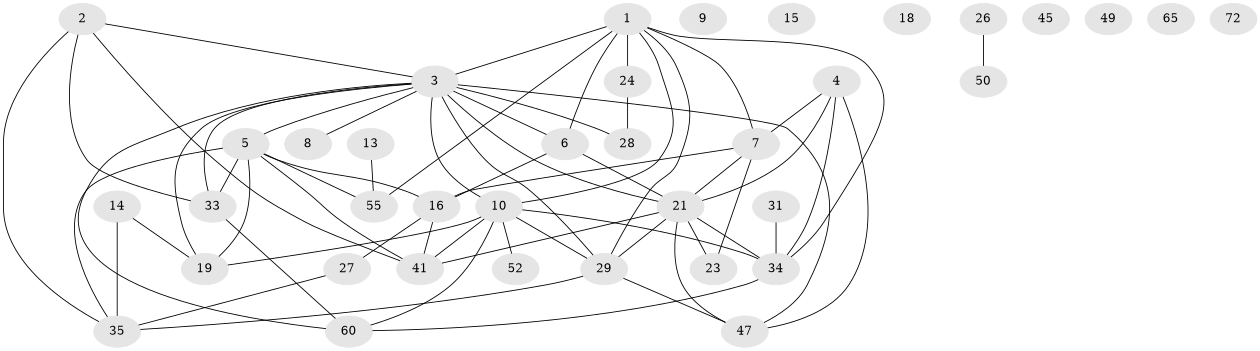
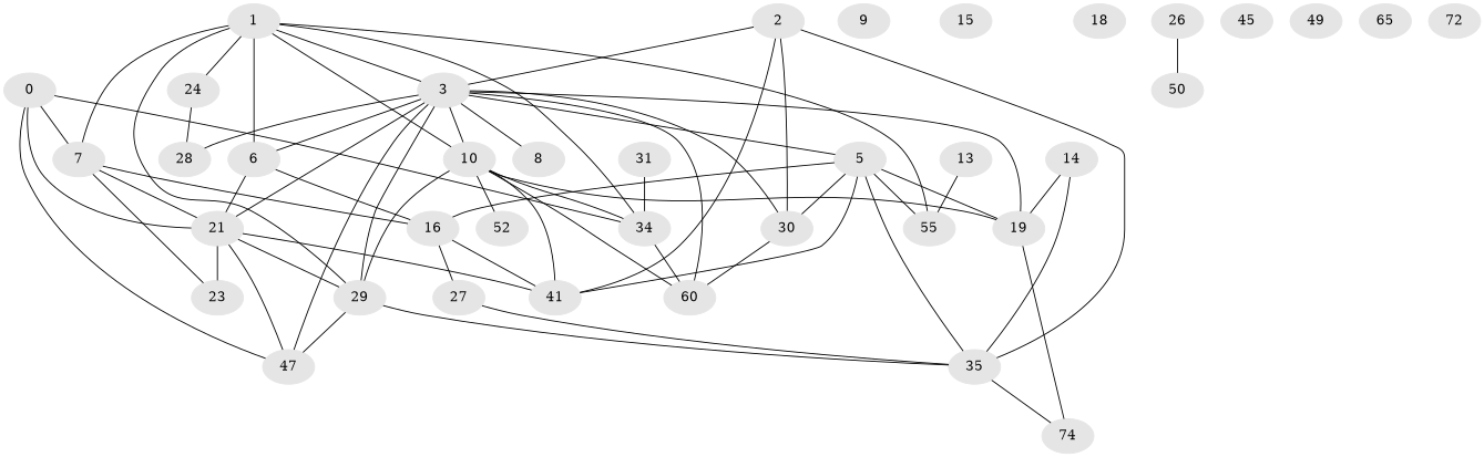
  graph {
    node [color=gray90 style=filled]
    1 [super="+35+51+25"]
    3 [super="+22"]
    6 [super="+17+38"]
    7 [super="+53"]
    10 [super="+36+11"]
    29 [super="+42"]
    34 [super="+75"]
    55
    24
-   30 [label=33]
+   30
    5 [super="+33"]
    8
    19
    21 [super="+48+66+54+57"]
    28
    47
    60 [super="+68"]
-   4 [super="+44+39"]
+   4 [super="+44+39" label=0]
    16 [super="+73"]
    23
    41 [super="+63+70+43"]
    52
    n23 [label=35]
    2
+   74
    27
    9
    13
    14 [super="+46"]
    15
    18
    50 [super="+64"]
    26
    31
    45
    49
    65
    72
    1 -- 3
    1 -- 6 [weight=2]
    1 -- 7
    1 -- 10
    1 -- 29
    1 -- 34
    1 -- 55
    1 -- 24
    3 -- 6
    3 -- 10
    3 -- 29
    3 -- 30
    3 -- 5
    3 -- 8
    3 -- 19
    3 -- 21 [weight=2]
    3 -- 28
    3 -- 47
    3 -- 60
    6 -- 21 [weight=2]
    6 -- 16
    7 -- 21
    7 -- 16
    7 -- 23
    10 -- 29
    10 -- 34 [weight=2]
    10 -- 19
    10 -- 60
    10 -- 41
    10 -- 52
    29 -- 47
    29 -- n23
    34 -- 60
    24 -- 28
    30 -- 60
    5 -- 55
    5 -- 30
    5 -- 19
    5 -- 16
    5 -- 41
    5 -- n23
+   19 -- 74
    21 -- 29
-   21 -- 34
    21 -- 47
    21 -- 23 [weight=2]
    21 -- 41
    4 -- 7
    4 -- 34
    4 -- 21
    4 -- 47
    16 -- 41
    16 -- 27
+   n23 -- 74
    2 -- 3
    2 -- 30
    2 -- 41
    2 -- n23
    27 -- n23
    13 -- 55
    14 -- 19
    14 -- n23
    26 -- 50
    31 -- 34 [weight=2]
  }
